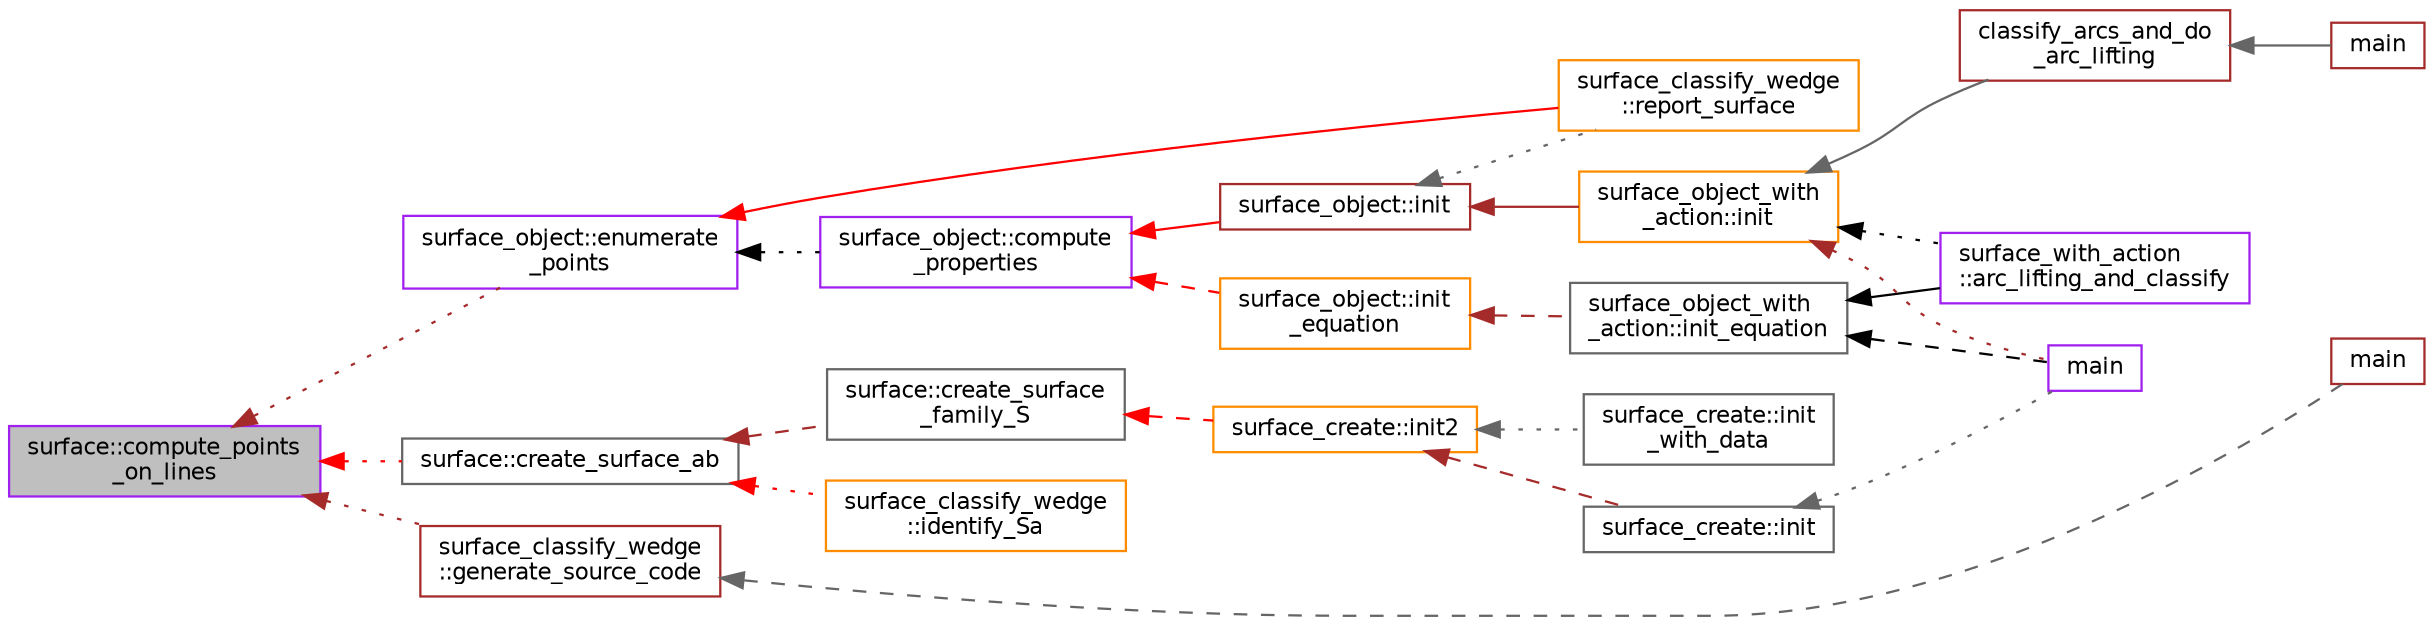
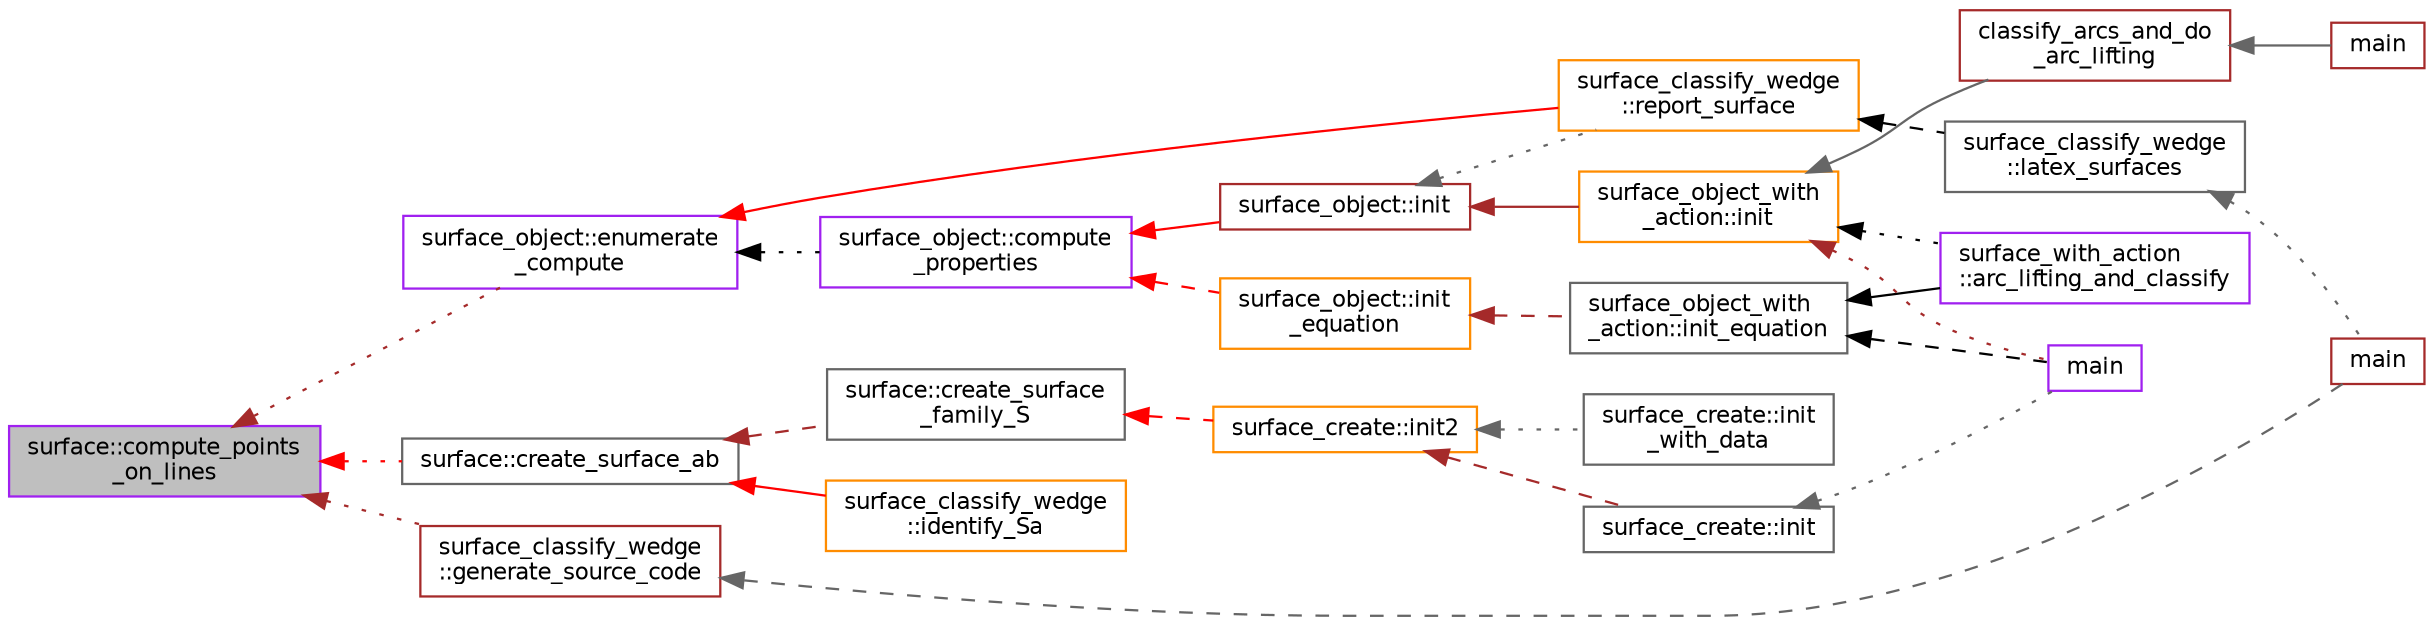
  digraph {
    fontname="DejaVu Sans"
    rankdir=LR
    node [color=gray40 fillcolor=white fontname="DejaVu Sans" fontsize=10 shape=record style=filled]
    edge [color=brown dir=back fontname="DejaVu Sans" fontsize=10 labelfontname=Helvetica labelfontsize=10 style=dotted]
    n1 [color=purple fillcolor=grey75 fontcolor=black height=0.2 label="surface::compute_points\l_on_lines" width=0.4]
    n2 [height=0.2 label="surface::create_surface_ab" width=0.4]
-   n3 [color=purple height=0.2 label="surface_object::enumerate\l_points" width=0.4]
+   n3 [color=purple height=0.2 label="surface_object::enumerate\l_compute" width=0.4]
    n4 [color=brown height=0.2 label="surface_classify_wedge\l::generate_source_code" width=0.4]
    n5 [height=0.2 label="surface::create_surface\l_family_S" width=0.4]
    n6 [color=darkorange height=0.2 label="surface_classify_wedge\l::identify_Sa" width=0.4]
    n7 [color=purple height=0.2 label="surface_object::compute\l_properties" width=0.4]
    n8 [color=darkorange height=0.2 label="surface_classify_wedge\l::report_surface" width=0.4]
    n9 [color=brown height=0.2 label=main width=0.4]
    n10 [color=darkorange height=0.2 label="surface_create::init2" width=0.4]
    n11 [height=0.2 label="surface_create::init\l_with_data" width=0.4]
    n12 [height=0.2 label="surface_create::init" width=0.4]
    n13 [color=purple height=0.2 label=main width=0.4]
    n14 [color=darkorange height=0.2 label="surface_object::init\l_equation" width=0.4]
    n15 [color=brown height=0.2 label="surface_object::init" width=0.4]
+   n16 [height=0.2 label="surface_classify_wedge\l::latex_surfaces" width=0.4]
    n17 [height=0.2 label="surface_object_with\l_action::init_equation" width=0.4]
    n18 [color=darkorange height=0.2 label="surface_object_with\l_action::init" width=0.4]
    n19 [color=purple height=0.2 label="surface_with_action\l::arc_lifting_and_classify" width=0.4]
    n20 [color=brown height=0.2 label="classify_arcs_and_do\l_arc_lifting" width=0.4]
    n21 [color=brown height=0.2 label=main width=0.4]
    n1 -> n2 [color=red]
    n1 -> n3
    n1 -> n4
    n2 -> n5 [style=dashed]
-   n2 -> n6 [color=red]
+   n2 -> n6 [color=red style=solid]
    n3 -> n7 [color=black]
    n3 -> n8 [color=red style=solid]
    n4 -> n9 [color=gray40 style=dashed]
    n5 -> n10 [color=red style=dashed]
    n7 -> n14 [color=red style=dashed]
    n7 -> n15 [color=red style=solid]
+   n8 -> n16 [color=black style=dashed]
    n10 -> n11 [color=gray40]
    n10 -> n12 [style=dashed]
    n12 -> n13 [color=gray40]
    n14 -> n17 [style=dashed]
    n15 -> n8 [color=gray40]
    n15 -> n18 [style=solid]
+   n16 -> n9 [color=gray40]
    n17 -> n13 [color=black style=dashed]
    n17 -> n19 [color=black style=solid]
    n18 -> n13
    n18 -> n19 [color=black]
    n18 -> n20 [color=gray40 style=solid]
    n20 -> n21 [color=gray40 style=solid]
  }
